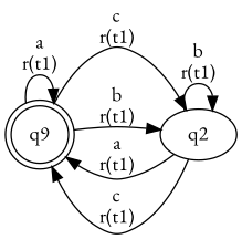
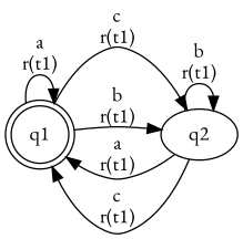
  digraph {
    rankdir=LR
    fontname="EB Garamond"
    node [fontname="EB Garamond"]
    edge [fontname="EB Garamond"]
-   n1 [label=q9 shape=doublecircle]
+   n1 [label=q1 shape=doublecircle]
    n2 [label=q2]
    n1 -> n1 [label="a\nr(t1)\n"]
    n1 -> n2 [label="c\nr(t1)\n"]
    n1 -> n2 [label="b\nr(t1)\n"]
    n2 -> n1 [label="a\nr(t1)\n"]
    n2 -> n1 [label="c\nr(t1)\n"]
    n2 -> n2 [label="b\nr(t1)\n"]
  }
